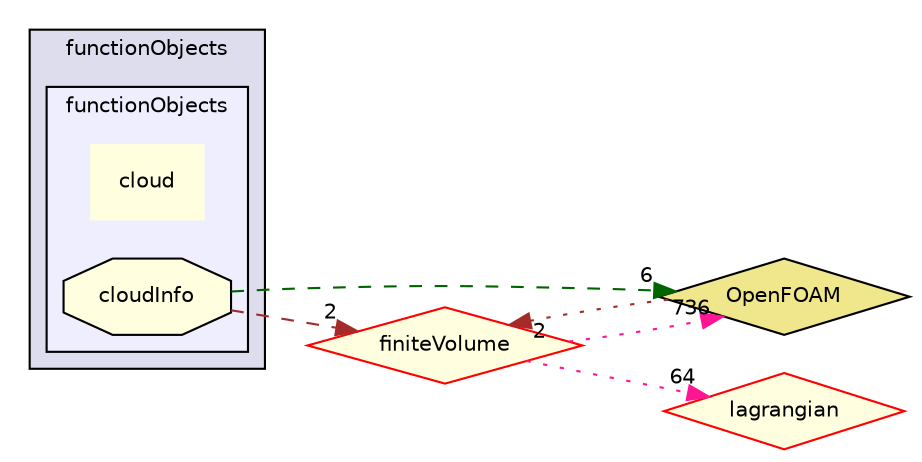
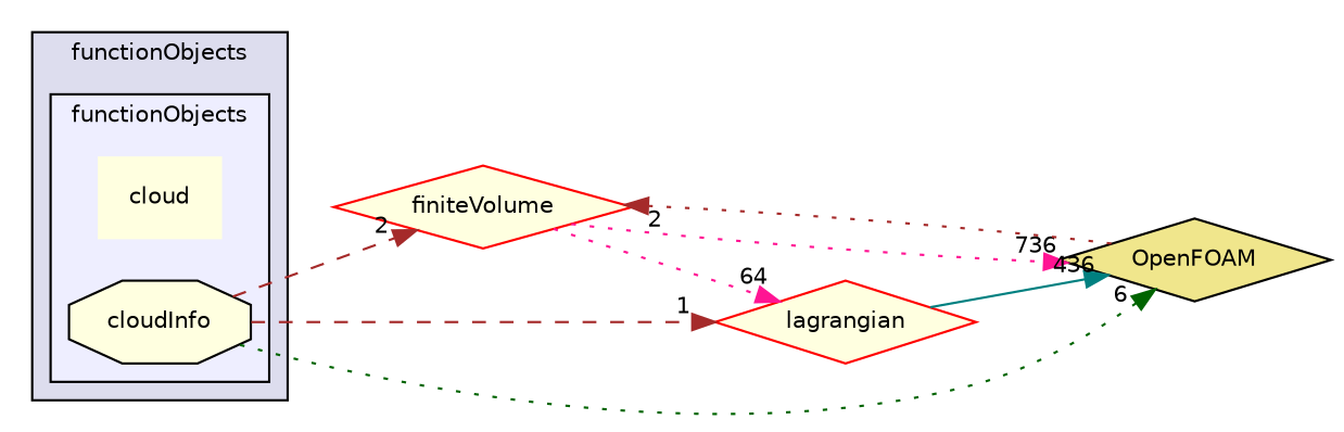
  digraph {
    compound=true
    rankdir=LR
    node [color=red fillcolor=lightyellow fontname=Helvetica fontsize=10 shape=diamond style=filled]
    edge [color=brown headlabel=2 labeldistance=1.5 labelfontname=Helvetica labelfontsize=10 style=dashed]
    n1 [label=cloud shape=plaintext]
    n2 [color=black label=cloudInfo shape=octagon]
    n3 [label=finiteVolume]
    n4 [color=black fillcolor=khaki label=OpenFOAM]
    n5 [label=lagrangian]
    subgraph cluster_1 {
      bgcolor="#ddddee"
      fontname=Helvetica
      fontsize=10
      label=functionObjects
      pencolor=black
      subgraph cluster_2 {
        bgcolor="#eeeeff"
        fontname=Helvetica
        fontsize=10
        label=functionObjects
        pencolor=black
        n1
        n2
      }
    }
    n2 -> n3
-   n2 -> n4 [color=darkgreen headlabel=6]
+   n2 -> n4 [color=darkgreen headlabel=6 style=dotted]
+   n2 -> n5 [headlabel=1]
    n3 -> n4 [color=deeppink headlabel=736 style=dotted]
    n3 -> n5 [color=deeppink headlabel=64 style=dotted]
    n4 -> n3 [style=dotted]
+   n5 -> n4 [color=teal headlabel=436 style=solid]
  }
